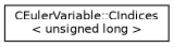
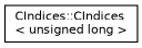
  digraph {
    rankdir=LR
-   n1 [color=black fillcolor=white fontname=Helvetica fontsize=10 height=0.2 label="CEulerVariable::CIndices\l\< unsigned long \>" shape=record style=filled width=0.4]
+   n1 [color=black fillcolor=white fontname=Helvetica fontsize=10 height=0.2 label="CIndices::CIndices\l\< unsigned long \>" shape=record style=filled width=0.4]
  }
